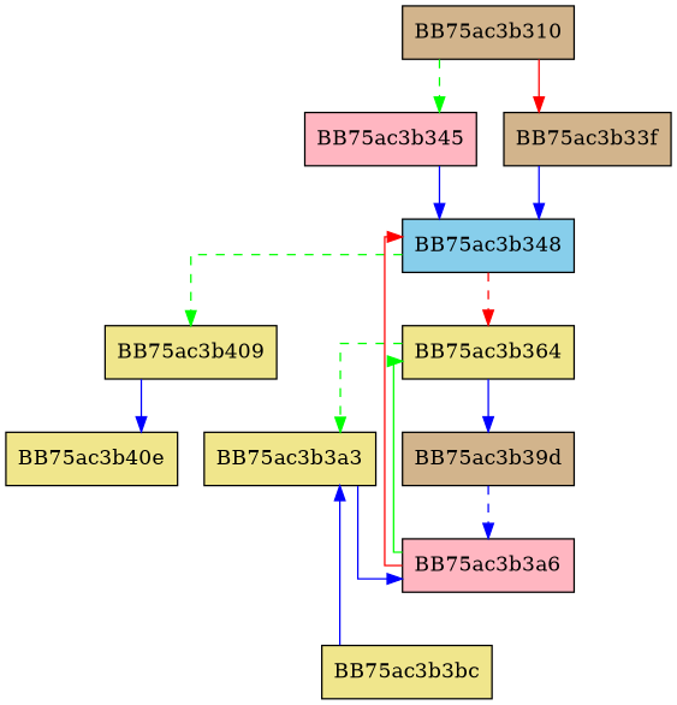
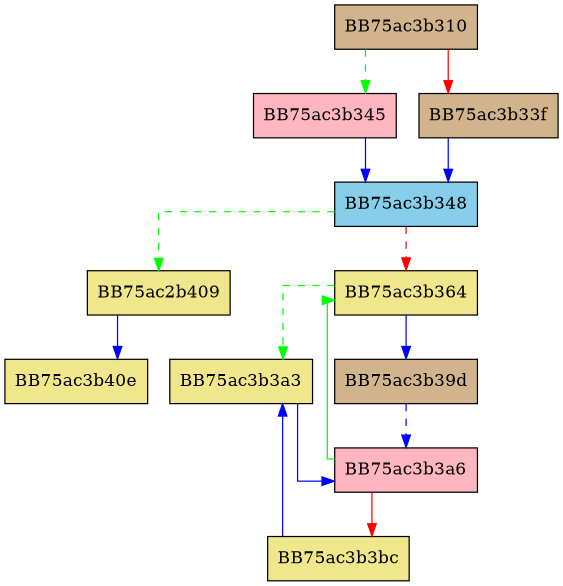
  digraph {
    splines=ortho
    node [fillcolor=khaki shape=box style=filled]
    edge [color=blue style=solid]
    BB75ac3b310 [fillcolor=tan]
    BB75ac3b345 [fillcolor=lightpink]
    BB75ac3b33f [fillcolor=tan]
    BB75ac3b348 [fillcolor=skyblue]
-   BB75ac3b409
+   BB75ac3b409 [label=BB75ac2b409]
    BB75ac3b364
    BB75ac3b40e
    BB75ac3b3a3
    BB75ac3b39d [fillcolor=tan]
    BB75ac3b3a6 [fillcolor=lightpink]
    BB75ac3b3bc
    BB75ac3b310 -> BB75ac3b345 [color=green style=dashed]
    BB75ac3b310 -> BB75ac3b33f [color=red]
    BB75ac3b345 -> BB75ac3b348
    BB75ac3b33f -> BB75ac3b348
    BB75ac3b348 -> BB75ac3b409 [color=green style=dashed]
    BB75ac3b348 -> BB75ac3b364 [color=red style=dashed]
    BB75ac3b409 -> BB75ac3b40e
    BB75ac3b364 -> BB75ac3b3a3 [color=green style=dashed]
    BB75ac3b364 -> BB75ac3b39d
    BB75ac3b3a3 -> BB75ac3b3a6
    BB75ac3b39d -> BB75ac3b3a6 [style=dashed]
    BB75ac3b3a6 -> BB75ac3b364 [color=green]
-   BB75ac3b3a6 -> BB75ac3b348 [color=red]
+   BB75ac3b3a6 -> BB75ac3b3bc [color=red]
    BB75ac3b3bc -> BB75ac3b3a3
  }
